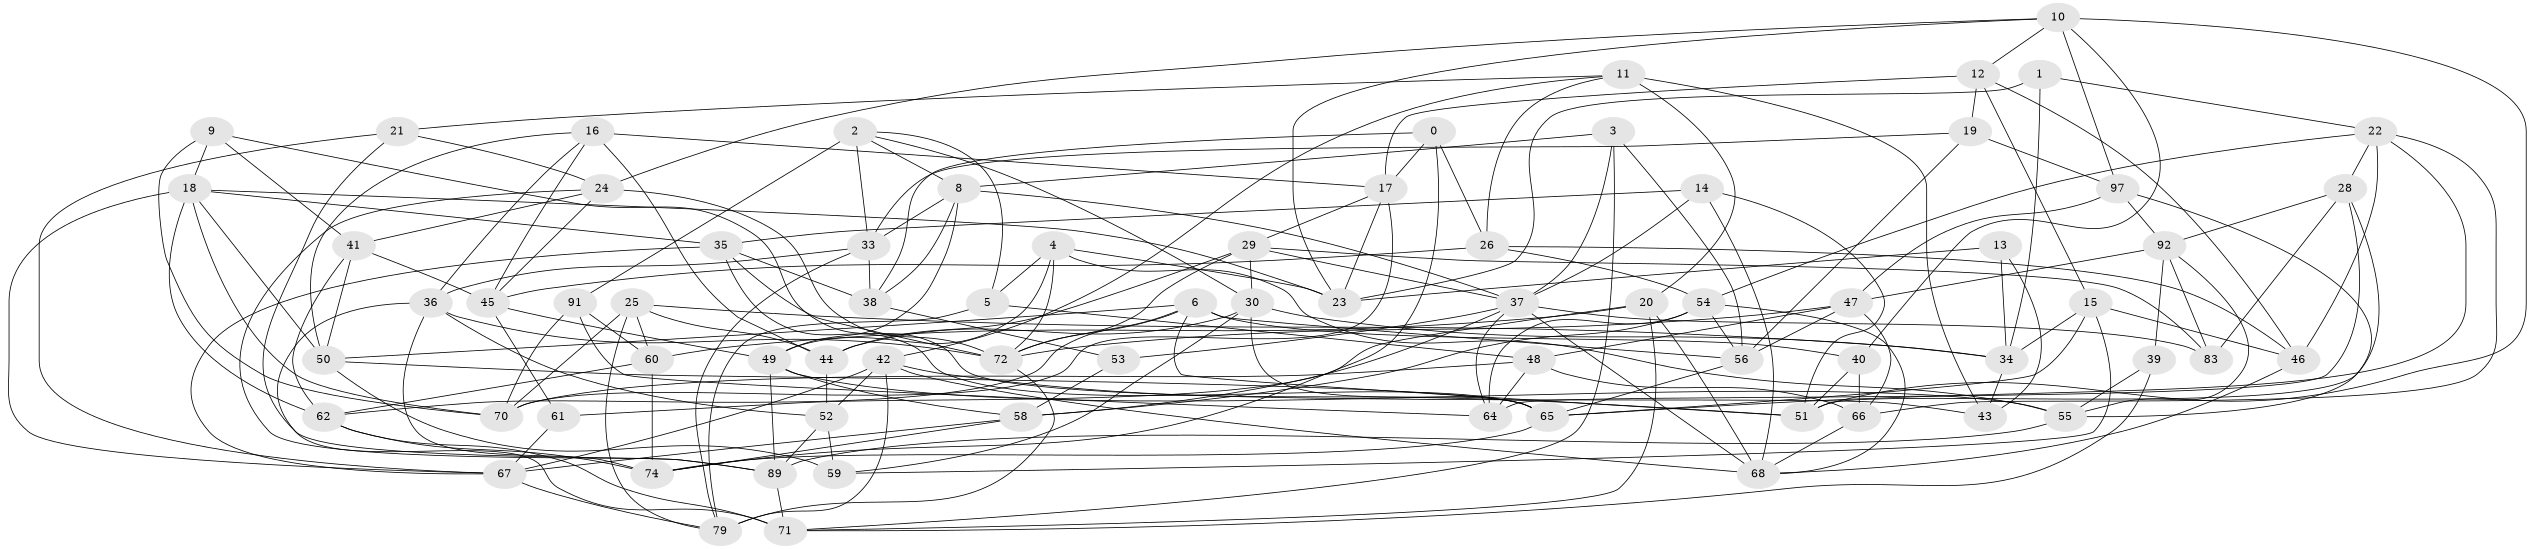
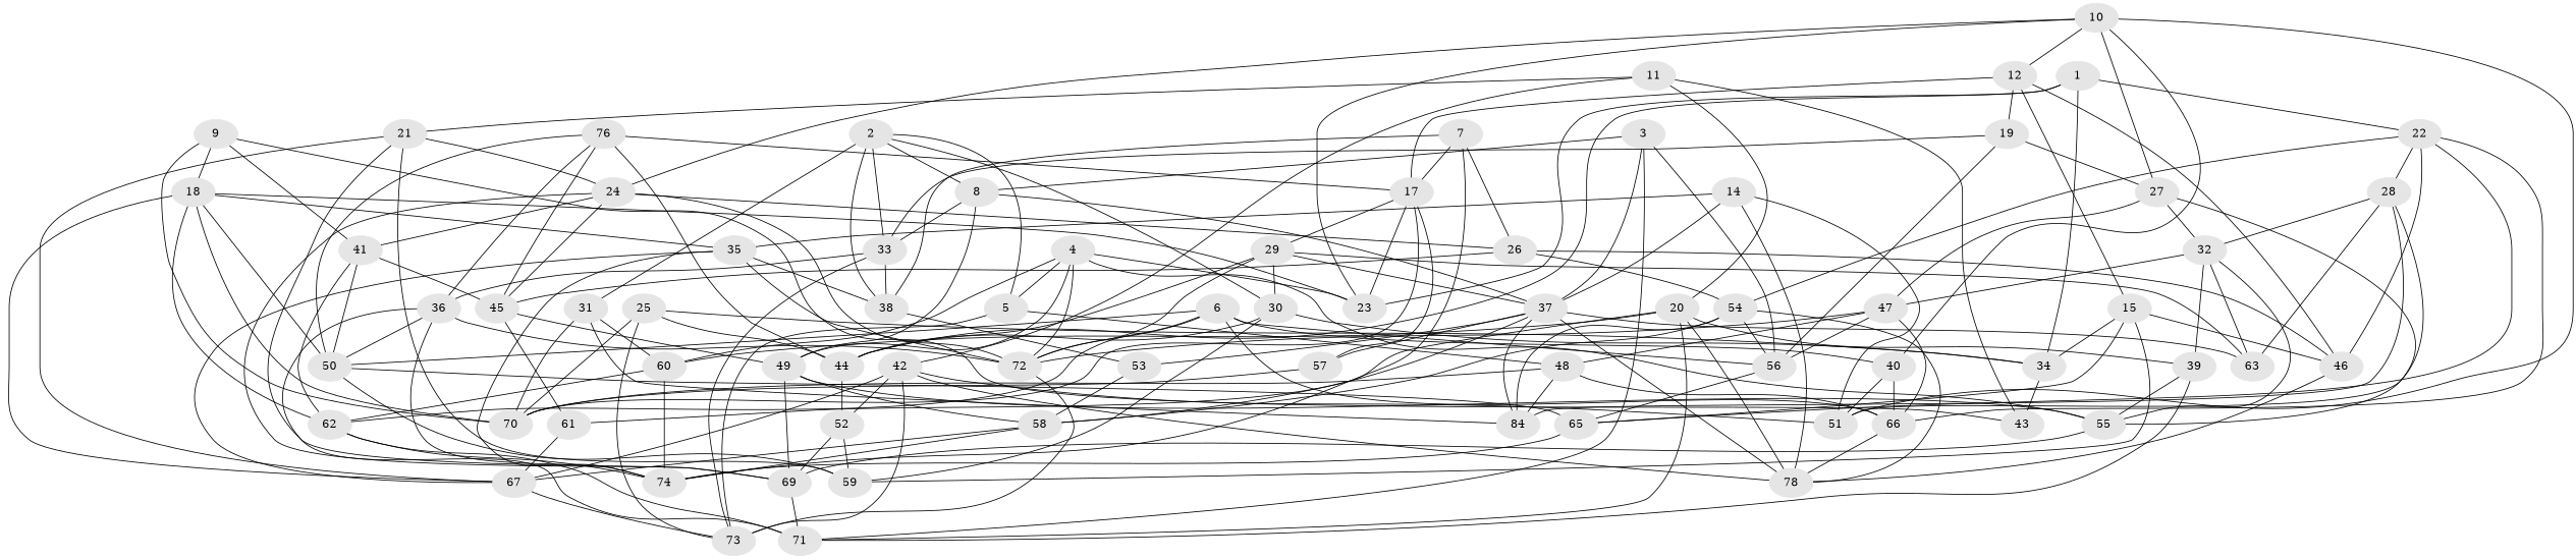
  graph {
    node [color=gray90 style=filled]
    edge [weight=1.0]
    1
    22
    23
    34
    44
    66
    46
    65
    28
    54
    43
    52
    2
    5
    8
    30
-   31 [label=91]
+   31
    33
    48
-   73 [label=79]
+   73
    37
    49
    38
    59
    60
    70
-   64
+   64 [label=84]
    36
    3
    56
    71
-   68
-   63 [label=83]
+   68 [label=78]
+   57
+   63
    53
    58
    4
    55
    72
-   69 [label=89]
+   69
    62
    74
    6
    40
    50
    51
-   7 [label=0]
+   7
    17
    26
    29
    45
    9
    18
    41
    35
    67
    10
    12
    24
-   27 [label=97]
+   27
    15
    19
-   32 [label=92]
+   32
    47
    11
    20
    21
    42
    39
    61
-   13
    14
-   16
+   16 [label=76]
    25
    1 -- 22
    1 -- 23
    1 -- 34
+   1 -- 44
    22 -- 66
    22 -- 46
    22 -- 65
    22 -- 28
    22 -- 54
    34 -- 43
    44 -- 52
    66 -- 68
    46 -- 68
    65 -- 74
    28 -- 64 [weight=2.0]
    28 -- 63
    28 -- 51
    28 -- 32
    54 -- 64
    54 -- 56
    54 -- 68
    54 -- 58
    52 -- 59
    52 -- 69
    2 -- 5
    2 -- 8
    2 -- 30
    2 -- 31 [weight=2.0]
    2 -- 33
    5 -- 48
    5 -- 73
    8 -- 33
    8 -- 37
    8 -- 49
-   8 -- 38
+   2 -- 38
    30 -- 34
    30 -- 44
-   30 -- 65
    30 -- 59
    31 -- 60 [weight=2.0]
    31 -- 70
    31 -- 64
    33 -- 73
    33 -- 38
    33 -- 36
    48 -- 66
    48 -- 70 [weight=2.0]
    48 -- 64
    37 -- 64
    37 -- 68
+   37 -- 57
    37 -- 63
    37 -- 53
    37 -- 58
    49 -- 58
    49 -- 55
    49 -- 69
    38 -- 53
    60 -- 62
    60 -- 74
-   36 -- 52
+   36 -- 50
    36 -- 71
    36 -- 72
    36 -- 74
    3 -- 8
    3 -- 37
    3 -- 56
    3 -- 71
    56 -- 65
+   57 -- 70
    53 -- 58 [weight=2.0]
    58 -- 74
    58 -- 67 [weight=2.0]
    4 -- 23
    4 -- 5
    4 -- 49
-   25 -- 60
+   4 -- 60
    4 -- 55
    4 -- 72
    55 -- 69
    72 -- 73
    69 -- 71
    62 -- 71
    62 -- 74
-   6 -- 51
+   6 -- 66
    6 -- 56
    6 -- 72
    6 -- 62
    6 -- 40
    6 -- 50
    40 -- 66
    40 -- 51
    50 -- 65
    50 -- 59
    7 -- 38
    7 -- 74
    7 -- 17 [weight=2.0]
    7 -- 26 [weight=2.0]
    17 -- 23
    17 -- 70
+   17 -- 57
    17 -- 29
    26 -- 46
    26 -- 54
    26 -- 45
    29 -- 44
    29 -- 30
    29 -- 37
    29 -- 63
    29 -- 72
    45 -- 49
    45 -- 61
    9 -- 43
    9 -- 70
    9 -- 18 [weight=2.0]
    9 -- 41 [weight=2.0]
    18 -- 23
    18 -- 70
    18 -- 62
    18 -- 50
    18 -- 35
    18 -- 67
    41 -- 62
    41 -- 50
    41 -- 45
    35 -- 38
    35 -- 72
-   35 -- 65
+   35 -- 74
    35 -- 67
    67 -- 73
    10 -- 23
    10 -- 40
    10 -- 51
    10 -- 12
    10 -- 24
    10 -- 27
    12 -- 46
    12 -- 17
    12 -- 15
    12 -- 19 [weight=2.0]
    24 -- 72
    24 -- 69
    24 -- 45
    24 -- 41
    27 -- 55
    27 -- 32
    27 -- 47
    15 -- 34
    15 -- 46
    15 -- 65
    15 -- 59 [weight=2.0]
    19 -- 33
    19 -- 56
    19 -- 27 [weight=2.0]
    32 -- 63
    32 -- 55
    32 -- 47
    32 -- 39
    47 -- 66
    47 -- 48
    47 -- 56
    47 -- 72
    11 -- 43 [weight=2.0]
-   11 -- 26
+   24 -- 26
    11 -- 20
    11 -- 21
    11 -- 42
    20 -- 60
    20 -- 71
    20 -- 68
+   20 -- 39
    20 -- 61
+   21 -- 59
    21 -- 69
    21 -- 67
    21 -- 24
    42 -- 52
    42 -- 73
    42 -- 68
    42 -- 51 [weight=2.0]
    42 -- 67 [weight=2.0]
    39 -- 71
    39 -- 55
    61 -- 67 [weight=2.0]
-   13 -- 23
-   13 -- 34
-   13 -- 43 [weight=2.0]
    14 -- 37
    14 -- 68
    14 -- 51
    14 -- 35
    16 -- 44 [weight=2.0]
    16 -- 36
    16 -- 50
    16 -- 17
    16 -- 45
    25 -- 34
    25 -- 44
    25 -- 73
    25 -- 70
  }
